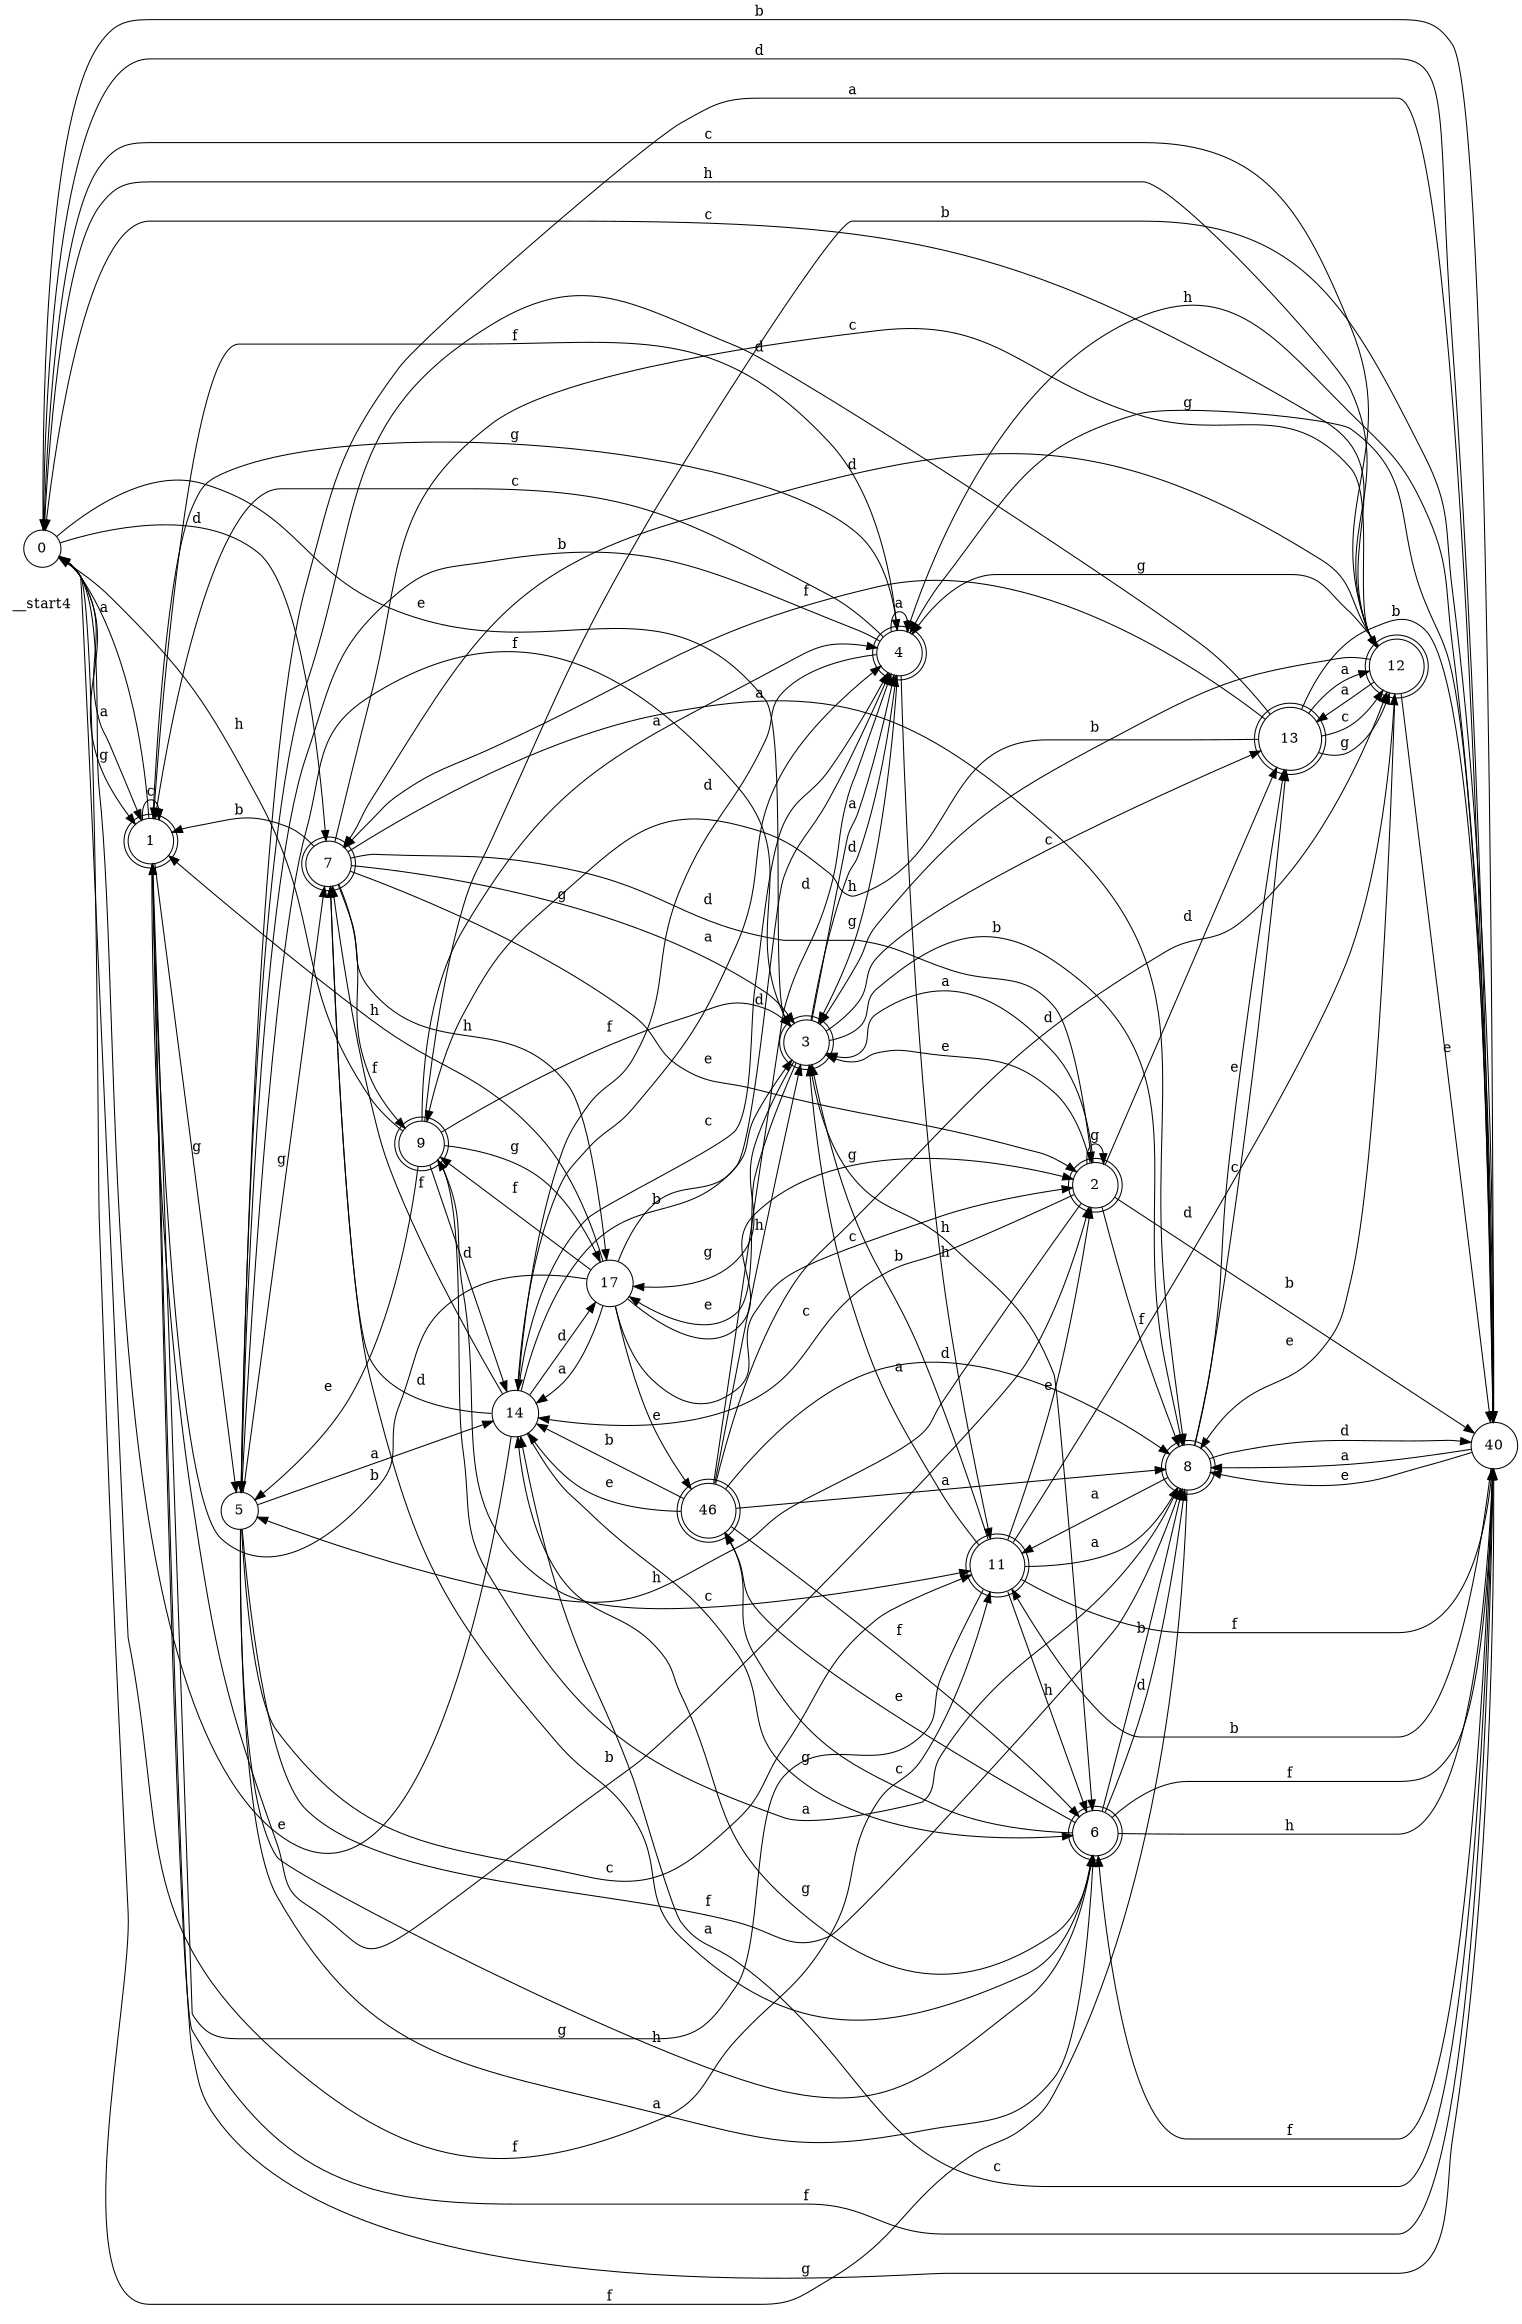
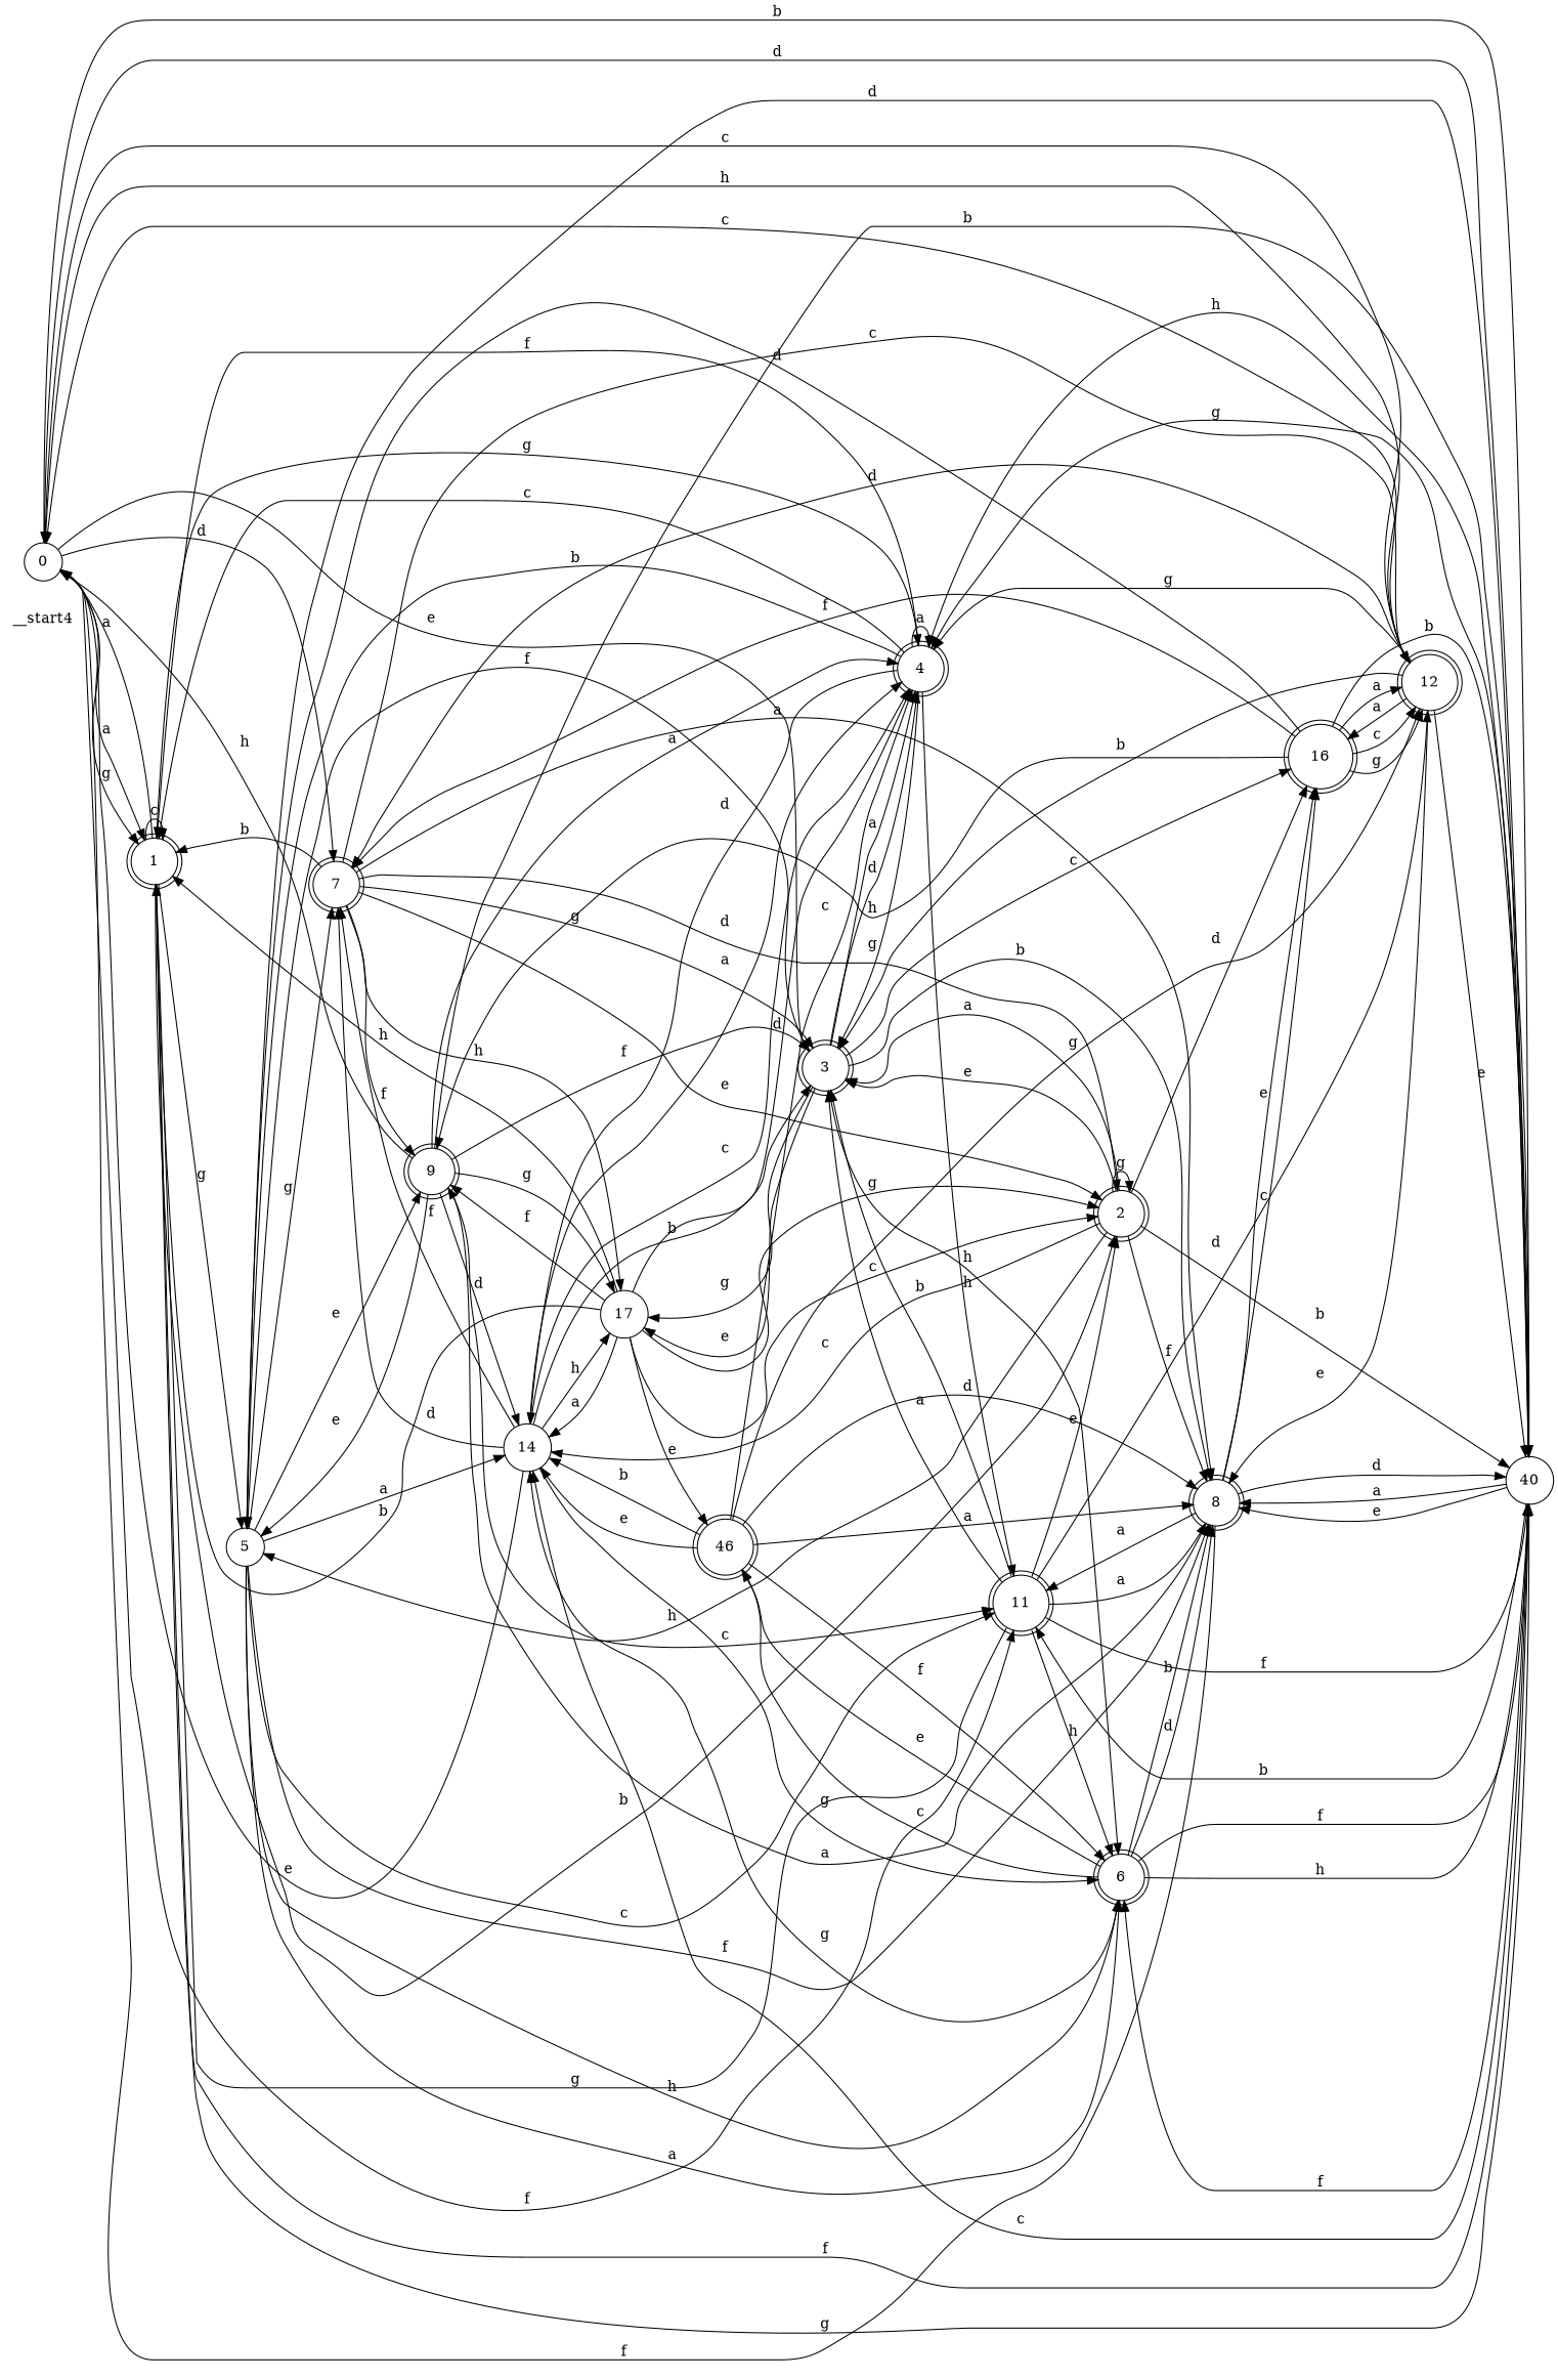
  digraph {
    rankdir=LR
    node [shape=doublecircle color=black fillcolor=white style="rounded,filled"]
    n1 [label=__start4 shape=none color="" fillcolor="" style=""]
    n2 [label=0 shape=circle style=filled]
    n3 [label=1]
    n4 [label=3]
    n5 [label=7]
    n6 [label=40 shape=circle style=filled]
    n7 [label=11]
    n8 [label=12]
    n9 [label=2]
    n10 [label=4]
    n11 [label=5 shape=circle style=filled]
    n12 [label=8]
-   n13 [label=13]
+   n13 [label=16]
    n14 [label=6]
    n15 [label=17 shape=circle style=filled]
    n16 [label=9]
    n17 [label=14 shape=circle style=filled]
    n18 [label=46]
    n2 -> n3 [label=a]
    n2 -> n3 [label=g]
    n2 -> n4 [label=e]
    n2 -> n5 [label=d]
    n2 -> n6 [label=b]
    n2 -> n7 [label=f]
    n2 -> n8 [label=c]
    n2 -> n8 [label=h]
    n3 -> n2 [label=a]
    n3 -> n3 [label=c]
    n3 -> n6 [label=f]
    n3 -> n6 [label=g]
    n3 -> n9 [label=b]
    n3 -> n10 [label=g]
    n3 -> n11 [label=g]
    n4 -> n10 [label=a]
    n4 -> n10 [label=d]
    n4 -> n11 [label=f]
    n4 -> n12 [label=b]
    n4 -> n13 [label=c]
    n4 -> n14 [label=h]
    n4 -> n15 [label=e]
    n4 -> n15 [label=g]
    n5 -> n3 [label=b]
    n5 -> n4 [label=g]
    n5 -> n8 [label=c]
    n5 -> n9 [label=d]
    n5 -> n9 [label=e]
    n5 -> n12 [label=a]
    n5 -> n15 [label=h]
    n5 -> n16 [label=f]
    n6 -> n2 [label=d]
    n6 -> n7 [label=b]
    n6 -> n10 [label=g]
    n6 -> n10 [label=h]
    n6 -> n12 [label=a]
    n6 -> n12 [label=e]
    n6 -> n14 [label=f]
    n6 -> n17 [label=c]
    n7 -> n3 [label=g]
    n7 -> n4 [label=a]
    n7 -> n4 [label=b]
    n7 -> n6 [label=f]
    n7 -> n8 [label=d]
    n7 -> n9 [label=e]
    n7 -> n12 [label=a]
    n7 -> n14 [label=h]
    n8 -> n2 [label=c]
    n8 -> n4 [label=b]
    n8 -> n5 [label=d]
    n8 -> n6 [label=e]
    n8 -> n10 [label=g]
    n8 -> n12 [label=e]
    n8 -> n13 [label=a]
    n9 -> n4 [label=a]
    n9 -> n4 [label=e]
    n9 -> n6 [label=b]
    n9 -> n9 [label=g]
    n9 -> n11 [label=h]
    n9 -> n12 [label=f]
    n9 -> n13 [label=d]
    n9 -> n17 [label=c]
    n10 -> n3 [label=c]
    n10 -> n3 [label=f]
    n10 -> n4 [label=g]
    n10 -> n7 [label=h]
    n10 -> n10 [label=a]
    n10 -> n11 [label=b]
    n10 -> n17 [label=d]
    n11 -> n5 [label=g]
-   n11 -> n6 [label=a]
+   n11 -> n6 [label=d]
    n11 -> n7 [label=c]
    n11 -> n12 [label=f]
    n11 -> n14 [label=a]
    n11 -> n14 [label=h]
+   n11 -> n16 [label=e]
    n11 -> n17 [label=a]
    n12 -> n2 [label=f]
    n12 -> n6 [label=d]
    n12 -> n7 [label=a]
    n12 -> n13 [label=c]
    n12 -> n13 [label=e]
    n12 -> n16 [label=a]
    n13 -> n5 [label=f]
    n13 -> n6 [label=b]
    n13 -> n8 [label=a]
    n13 -> n8 [label=c]
    n13 -> n8 [label=g]
    n13 -> n11 [label=d]
    n13 -> n16 [label=h]
-   n14 -> n5 [label=a]
    n14 -> n6 [label=f]
    n14 -> n6 [label=h]
    n14 -> n12 [label=b]
    n14 -> n12 [label=d]
    n14 -> n17 [label=g]
    n14 -> n18 [label=c]
    n14 -> n18 [label=e]
    n15 -> n3 [label=b]
    n15 -> n3 [label=h]
    n15 -> n9 [label=c]
    n15 -> n9 [label=g]
    n15 -> n10 [label=d]
    n15 -> n16 [label=f]
    n15 -> n17 [label=a]
    n15 -> n18 [label=e]
    n16 -> n2 [label=h]
    n16 -> n4 [label=f]
    n16 -> n6 [label=b]
    n16 -> n7 [label=c]
    n16 -> n10 [label=a]
    n16 -> n11 [label=e]
    n16 -> n15 [label=g]
    n16 -> n17 [label=d]
    n17 -> n2 [label=e]
    n17 -> n4 [label=b]
    n17 -> n5 [label=d]
    n17 -> n5 [label=f]
    n17 -> n10 [label=a]
    n17 -> n10 [label=c]
    n17 -> n14 [label=g]
-   n17 -> n15 [label=d]
-   n18 -> n4 [label=h]
-   n18 -> n8 [label=d]
-   n18 -> n10 [label=d]
+   n17 -> n15 [label=h]
+   n18 -> n8 [label=g]
+   n18 -> n10 [label=c]
    n18 -> n12 [label=a]
    n18 -> n12 [label=d]
    n18 -> n14 [label=f]
    n18 -> n17 [label=b]
    n18 -> n17 [label=e]
  }
